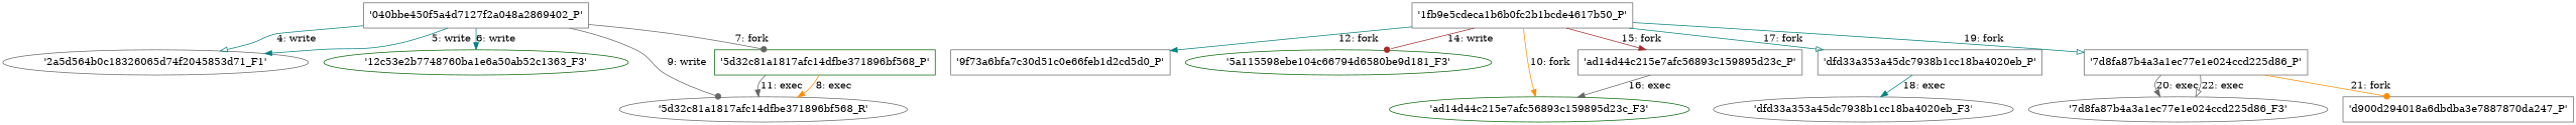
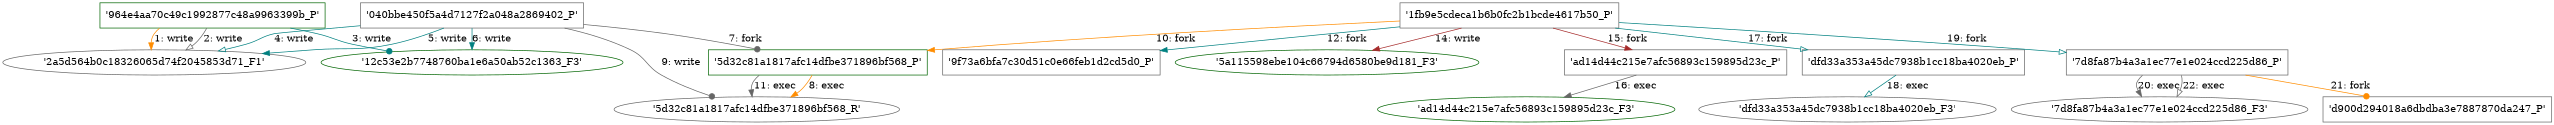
  digraph {
    engine=neato
    fixedsize=false
    fontsize=10
    nodesep=0.3
    rankdir=TB
    ranksep=0
    splines=true
    node [color=gray40 node_type=Process shape=box]
    edge [arrowhead=normal color=teal]
    "'2a5d564b0c18326065d74f2045853d71_F1'" [node_type=file shape=ellipse]
+   "'964e4aa70c49c1992877c48a9963399b_P'" [color=darkgreen]
    "'12c53e2b7748760ba1e6a50ab52c1363_F3'" [color=darkgreen node_type=file shape=ellipse]
    "'040bbe450f5a4d7127f2a048a2869402_P'"
    "'5d32c81a1817afc14dfbe371896bf568_P'" [color=darkgreen]
    "'5d32c81a1817afc14dfbe371896bf568_R'" [node_type=File shape=ellipse]
    "'1fb9e5cdeca1b6b0fc2b1bcde4617b50_P'"
    "'9f73a6bfa7c30d51c0e66feb1d2cd5d0_P'"
    "'5a115598ebe104c66794d6580be9d181_F3'" [color=darkgreen node_type=file shape=ellipse]
    "'ad14d44c215e7afc56893c159895d23c_P'"
    "'dfd33a353a45dc7938b1cc18ba4020eb_P'"
    "'7d8fa87b4a3a1ec77e1e024ccd225d86_P'"
    "'ad14d44c215e7afc56893c159895d23c_F3'" [color=darkgreen node_type=File shape=ellipse]
    "'dfd33a353a45dc7938b1cc18ba4020eb_F3'" [node_type=File shape=ellipse]
    "'7d8fa87b4a3a1ec77e1e024ccd225d86_F3'" [node_type=File shape=ellipse]
    "'d900d294018a6dbdba3e7887870da247_P'"
+   "'964e4aa70c49c1992877c48a9963399b_P'" -> "'2a5d564b0c18326065d74f2045853d71_F1'" [color=darkorange label="1: write"]
+   "'964e4aa70c49c1992877c48a9963399b_P'" -> "'2a5d564b0c18326065d74f2045853d71_F1'" [arrowhead=onormal color=gray40 label="2: write"]
+   "'964e4aa70c49c1992877c48a9963399b_P'" -> "'12c53e2b7748760ba1e6a50ab52c1363_F3'" [arrowhead=dot label="3: write"]
    "'040bbe450f5a4d7127f2a048a2869402_P'" -> "'2a5d564b0c18326065d74f2045853d71_F1'" [arrowhead=onormal label="4: write"]
    "'040bbe450f5a4d7127f2a048a2869402_P'" -> "'2a5d564b0c18326065d74f2045853d71_F1'" [label="5: write"]
    "'040bbe450f5a4d7127f2a048a2869402_P'" -> "'12c53e2b7748760ba1e6a50ab52c1363_F3'" [label="6: write"]
    "'040bbe450f5a4d7127f2a048a2869402_P'" -> "'5d32c81a1817afc14dfbe371896bf568_P'" [arrowhead=dot color=gray40 label="7: fork"]
    "'040bbe450f5a4d7127f2a048a2869402_P'" -> "'5d32c81a1817afc14dfbe371896bf568_R'" [arrowhead=dot color=gray40 label="9: write"]
    "'5d32c81a1817afc14dfbe371896bf568_P'" -> "'5d32c81a1817afc14dfbe371896bf568_R'" [color=darkorange label="8: exec"]
    "'5d32c81a1817afc14dfbe371896bf568_P'" -> "'5d32c81a1817afc14dfbe371896bf568_R'" [color=gray40 label="11: exec"]
-   "'1fb9e5cdeca1b6b0fc2b1bcde4617b50_P'" -> "'ad14d44c215e7afc56893c159895d23c_F3'" [color=darkorange label="10: fork"]
+   "'1fb9e5cdeca1b6b0fc2b1bcde4617b50_P'" -> "'5d32c81a1817afc14dfbe371896bf568_P'" [color=darkorange label="10: fork"]
    "'1fb9e5cdeca1b6b0fc2b1bcde4617b50_P'" -> "'9f73a6bfa7c30d51c0e66feb1d2cd5d0_P'" [label="12: fork"]
-   "'1fb9e5cdeca1b6b0fc2b1bcde4617b50_P'" -> "'5a115598ebe104c66794d6580be9d181_F3'" [arrowhead=dot color=brown label="14: write"]
+   "'1fb9e5cdeca1b6b0fc2b1bcde4617b50_P'" -> "'5a115598ebe104c66794d6580be9d181_F3'" [color=brown label="14: write"]
    "'1fb9e5cdeca1b6b0fc2b1bcde4617b50_P'" -> "'ad14d44c215e7afc56893c159895d23c_P'" [color=brown label="15: fork"]
    "'1fb9e5cdeca1b6b0fc2b1bcde4617b50_P'" -> "'dfd33a353a45dc7938b1cc18ba4020eb_P'" [arrowhead=onormal label="17: fork"]
    "'1fb9e5cdeca1b6b0fc2b1bcde4617b50_P'" -> "'7d8fa87b4a3a1ec77e1e024ccd225d86_P'" [arrowhead=onormal label="19: fork"]
    "'ad14d44c215e7afc56893c159895d23c_P'" -> "'ad14d44c215e7afc56893c159895d23c_F3'" [color=gray40 label="16: exec"]
-   "'dfd33a353a45dc7938b1cc18ba4020eb_P'" -> "'dfd33a353a45dc7938b1cc18ba4020eb_F3'" [label="18: exec"]
+   "'dfd33a353a45dc7938b1cc18ba4020eb_P'" -> "'dfd33a353a45dc7938b1cc18ba4020eb_F3'" [arrowhead=onormal label="18: exec"]
    "'7d8fa87b4a3a1ec77e1e024ccd225d86_P'" -> "'7d8fa87b4a3a1ec77e1e024ccd225d86_F3'" [color=gray40 label="20: exec"]
    "'7d8fa87b4a3a1ec77e1e024ccd225d86_P'" -> "'7d8fa87b4a3a1ec77e1e024ccd225d86_F3'" [arrowhead=onormal color=gray40 label="22: exec"]
    "'7d8fa87b4a3a1ec77e1e024ccd225d86_P'" -> "'d900d294018a6dbdba3e7887870da247_P'" [arrowhead=dot color=darkorange label="21: fork"]
  }
